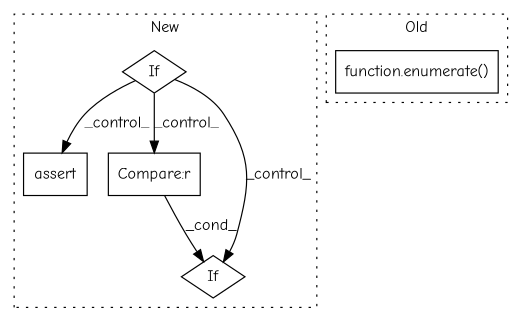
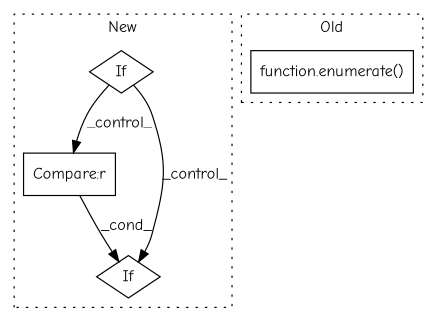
  digraph {
    fontname="Comic Neue"
    node [a=96 l=3 shape=box fontname="Comic Neue"]
    edge [fontname="Comic Neue"]
-   n1 [a=65 l=7 label=assert s=1409]
    n2 [label=If s=1141 shape=diamond]
    n3 [a=40 l=31 label="Compare:r" s=1183]
    n4 [label=If s=1180 shape=diamond]
    n5 [a=75 l="10,1" label="function.enumerate()" s="1188,1220"]
    subgraph cluster_1 {
      label=New
      style=dotted
-     n1
      n2
      n3
      n4
    }
    subgraph cluster_2 {
      label=Old
      style=dotted
      n5
    }
-   n2 -> n1 [label=_control_]
    n2 -> n3 [label=_control_]
    n2 -> n4 [label=_control_]
    n3 -> n4 [label=_cond_]
  }
